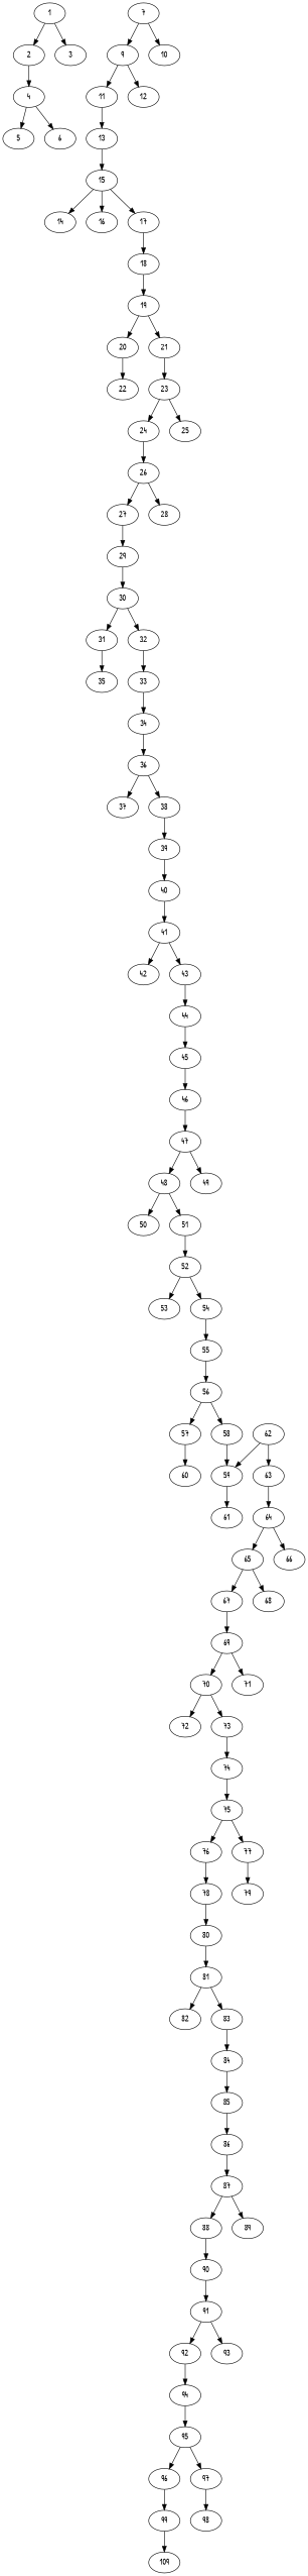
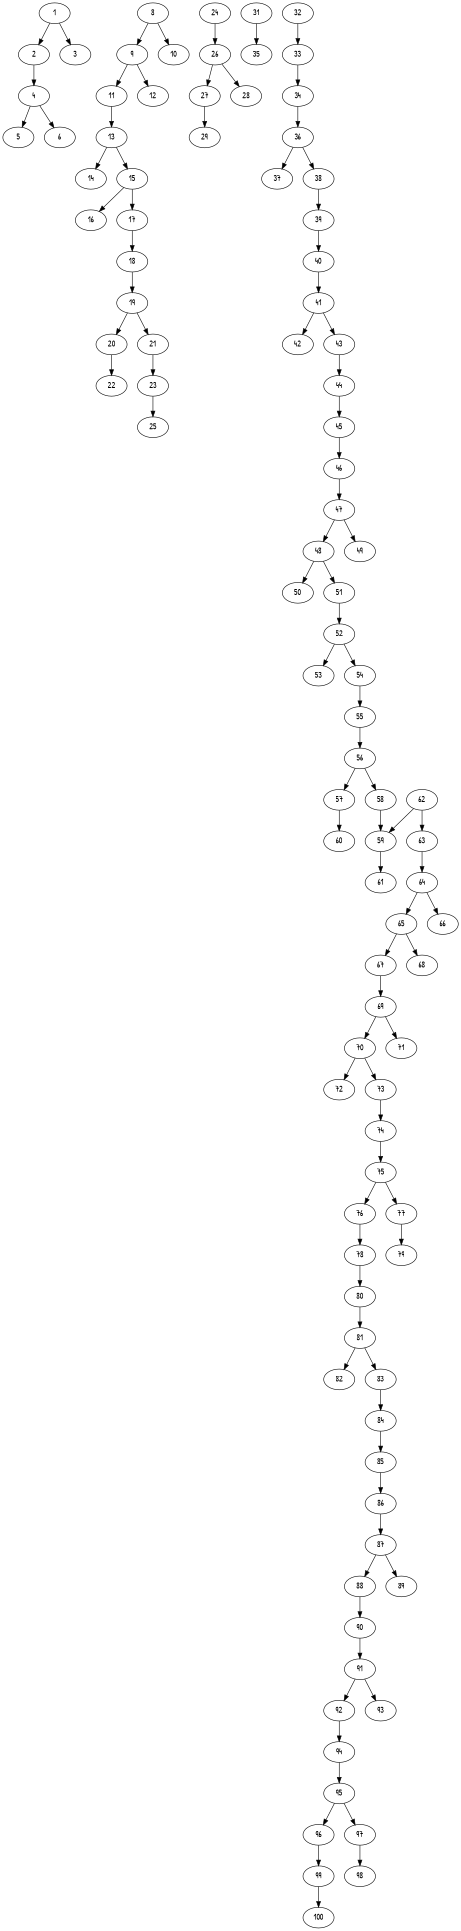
  digraph {
    fontname="Patrick Hand"
    node [alpha=0.02 fontname="Patrick Hand"]
    edge [fontname="Patrick Hand"]
    1 [alpha=0.17]
    2 [alpha=0.17]
    3
    4 [alpha=0.19]
    5 [alpha=0.12]
    6 [alpha=0.16]
-   8 [alpha=0.18 label=7]
+   8 [alpha=0.18]
    9 [alpha=0.10]
    10 [alpha=0.19]
    11 [alpha=0.05]
    12 [alpha=0.07]
    13 [alpha=0.10]
    14 [alpha=0.14]
    15 [alpha=0.14]
    16 [alpha=0.07]
    17 [alpha=0.19]
    18 [alpha=0.18]
    19
    20 [alpha=0.18]
    21 [alpha=0.09]
    22 [alpha=0.07]
    23 [alpha=0.16]
    24 [alpha=0.03]
    25 [alpha=0.10]
    26 [alpha=0.04]
    27 [alpha=0.14]
    28 [alpha=0.17]
    29 [alpha=0.12]
-   30 [alpha=0.13]
    31 [alpha=0.04]
    32 [alpha=0.16]
    35
    33 [alpha=0.17]
    34 [alpha=0.05]
    36 [alpha=0.03]
    37 [alpha=0.05]
    38 [alpha=0.10]
    39 [alpha=0.09]
    40 [alpha=0.13]
    41 [alpha=0.15]
    42 [alpha=0.10]
    43 [alpha=0.18]
    44 [alpha=0.19]
    45 [alpha=0.14]
    46 [alpha=0.03]
    47 [alpha=0.09]
    48 [alpha=0.06]
    49 [alpha=0.13]
    50 [alpha=0.19]
    51 [alpha=0.07]
    52 [alpha=0.07]
    53 [alpha=0.03]
    54
    55
    56 [alpha=0.01]
    57 [alpha=0.06]
    58 [alpha=0.07]
    60 [alpha=0.14]
    59 [alpha=0.01]
    61 [alpha=0.05]
    62 [alpha=0.18]
    63 [alpha=0.14]
    64 [alpha=0.13]
    65 [alpha=0.05]
    66 [alpha=0.00]
    67 [alpha=0.07]
    68 [alpha=0.00]
    69 [alpha=0.14]
    70
    71 [alpha=0.17]
    72 [alpha=0.16]
    73 [alpha=0.10]
    74 [alpha=0.19]
    75 [alpha=0.08]
    76 [alpha=0.01]
    77 [alpha=0.09]
    78 [alpha=0.13]
    79 [alpha=0.20]
    80 [alpha=0.04]
    81 [alpha=0.01]
    82 [alpha=0.11]
    83 [alpha=0.16]
    84 [alpha=0.03]
    85 [alpha=0.05]
    86 [alpha=0.18]
    87 [alpha=0.14]
    88 [alpha=0.18]
    89
    90 [alpha=0.09]
    91
    92 [alpha=0.20]
    93 [alpha=0.12]
    94 [alpha=0.14]
    95 [alpha=0.20]
    96 [alpha=0.14]
    97 [alpha=0.11]
    99
    98
-   100 [alpha=0.19 label=109]
+   100 [alpha=0.19]
    1 -> 2
    1 -> 3
    2 -> 4
    4 -> 5
    4 -> 6
    8 -> 9
    8 -> 10
    9 -> 11
    9 -> 12
    11 -> 13
-   15 -> 14
+   13 -> 14
    13 -> 15
    15 -> 16
    15 -> 17
    17 -> 18
    18 -> 19
    19 -> 20
    19 -> 21
    20 -> 22
    21 -> 23
-   23 -> 24
    23 -> 25
    24 -> 26
    26 -> 27
    26 -> 28
    27 -> 29
-   29 -> 30
-   30 -> 31
-   30 -> 32
    31 -> 35
    32 -> 33
    33 -> 34
    34 -> 36
    36 -> 37
    36 -> 38
    38 -> 39
    39 -> 40
    40 -> 41
    41 -> 42
    41 -> 43
    43 -> 44
    44 -> 45
    45 -> 46
    46 -> 47
    47 -> 48
    47 -> 49
    48 -> 50
    48 -> 51
    51 -> 52
    52 -> 53
    52 -> 54
    54 -> 55
    55 -> 56
    56 -> 57
    56 -> 58
    57 -> 60
    58 -> 59
    59 -> 61
    62 -> 59
    62 -> 63
    63 -> 64
    64 -> 65
    64 -> 66
    65 -> 67
    65 -> 68
    67 -> 69
    69 -> 70
    69 -> 71
    70 -> 72
    70 -> 73
    73 -> 74
    74 -> 75
    75 -> 76
    75 -> 77
    76 -> 78
    77 -> 79
    78 -> 80
    80 -> 81
    81 -> 82
    81 -> 83
    83 -> 84
    84 -> 85
    85 -> 86
    86 -> 87
    87 -> 88
    87 -> 89
    88 -> 90
    90 -> 91
    91 -> 92
    91 -> 93
    92 -> 94
    94 -> 95
    95 -> 96
    95 -> 97
    96 -> 99
    97 -> 98
    99 -> 100
  }
